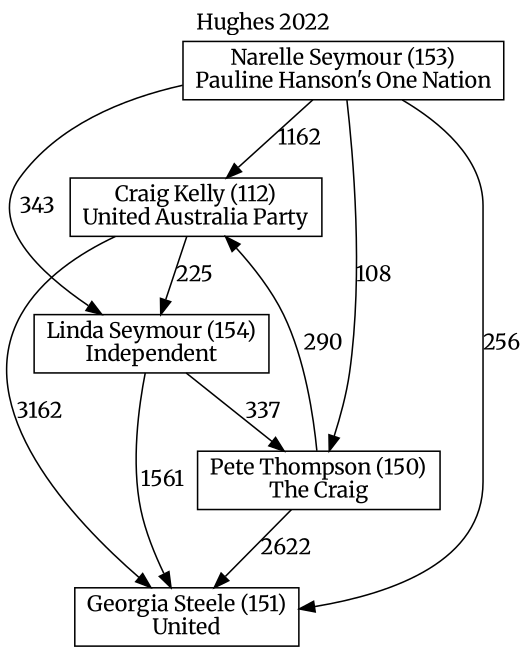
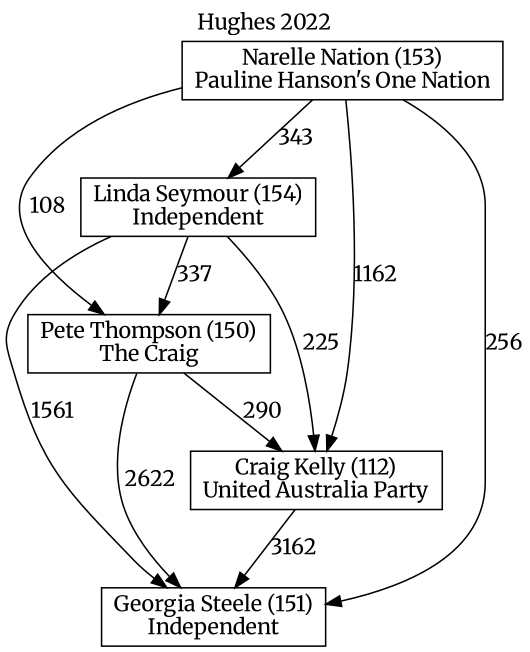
  digraph {
    fontname=Merriweather
    label="Hughes 2022"
    labelloc=t
    mclimit=10
    node [fontname=Merriweather shape=box]
    edge [fontname=Merriweather]
-   n1 [label="Georgia Steele (151)\nUnited"]
+   n1 [label="Georgia Steele (151)\nIndependent"]
    n2 [label="Craig Kelly (112)\nUnited Australia Party"]
    n3 [label="Pete Thompson (150)\nThe Craig"]
    n4 [label="Linda Seymour (154)\nIndependent"]
-   n5 [label="Narelle Seymour (153)\nPauline Hanson's One Nation"]
+   n5 [label="Narelle Nation (153)\nPauline Hanson's One Nation"]
    n2 -> n1 [label=3162]
    n3 -> n1 [label=2622]
    n3 -> n2 [label=290]
    n4 -> n1 [label=1561]
-   n2 -> n4 [label=225]
+   n4 -> n2 [label=225]
    n4 -> n3 [label=337]
    n5 -> n1 [label=256]
    n5 -> n2 [label=1162]
    n5 -> n3 [label=108]
    n5 -> n4 [label=343]
  }
